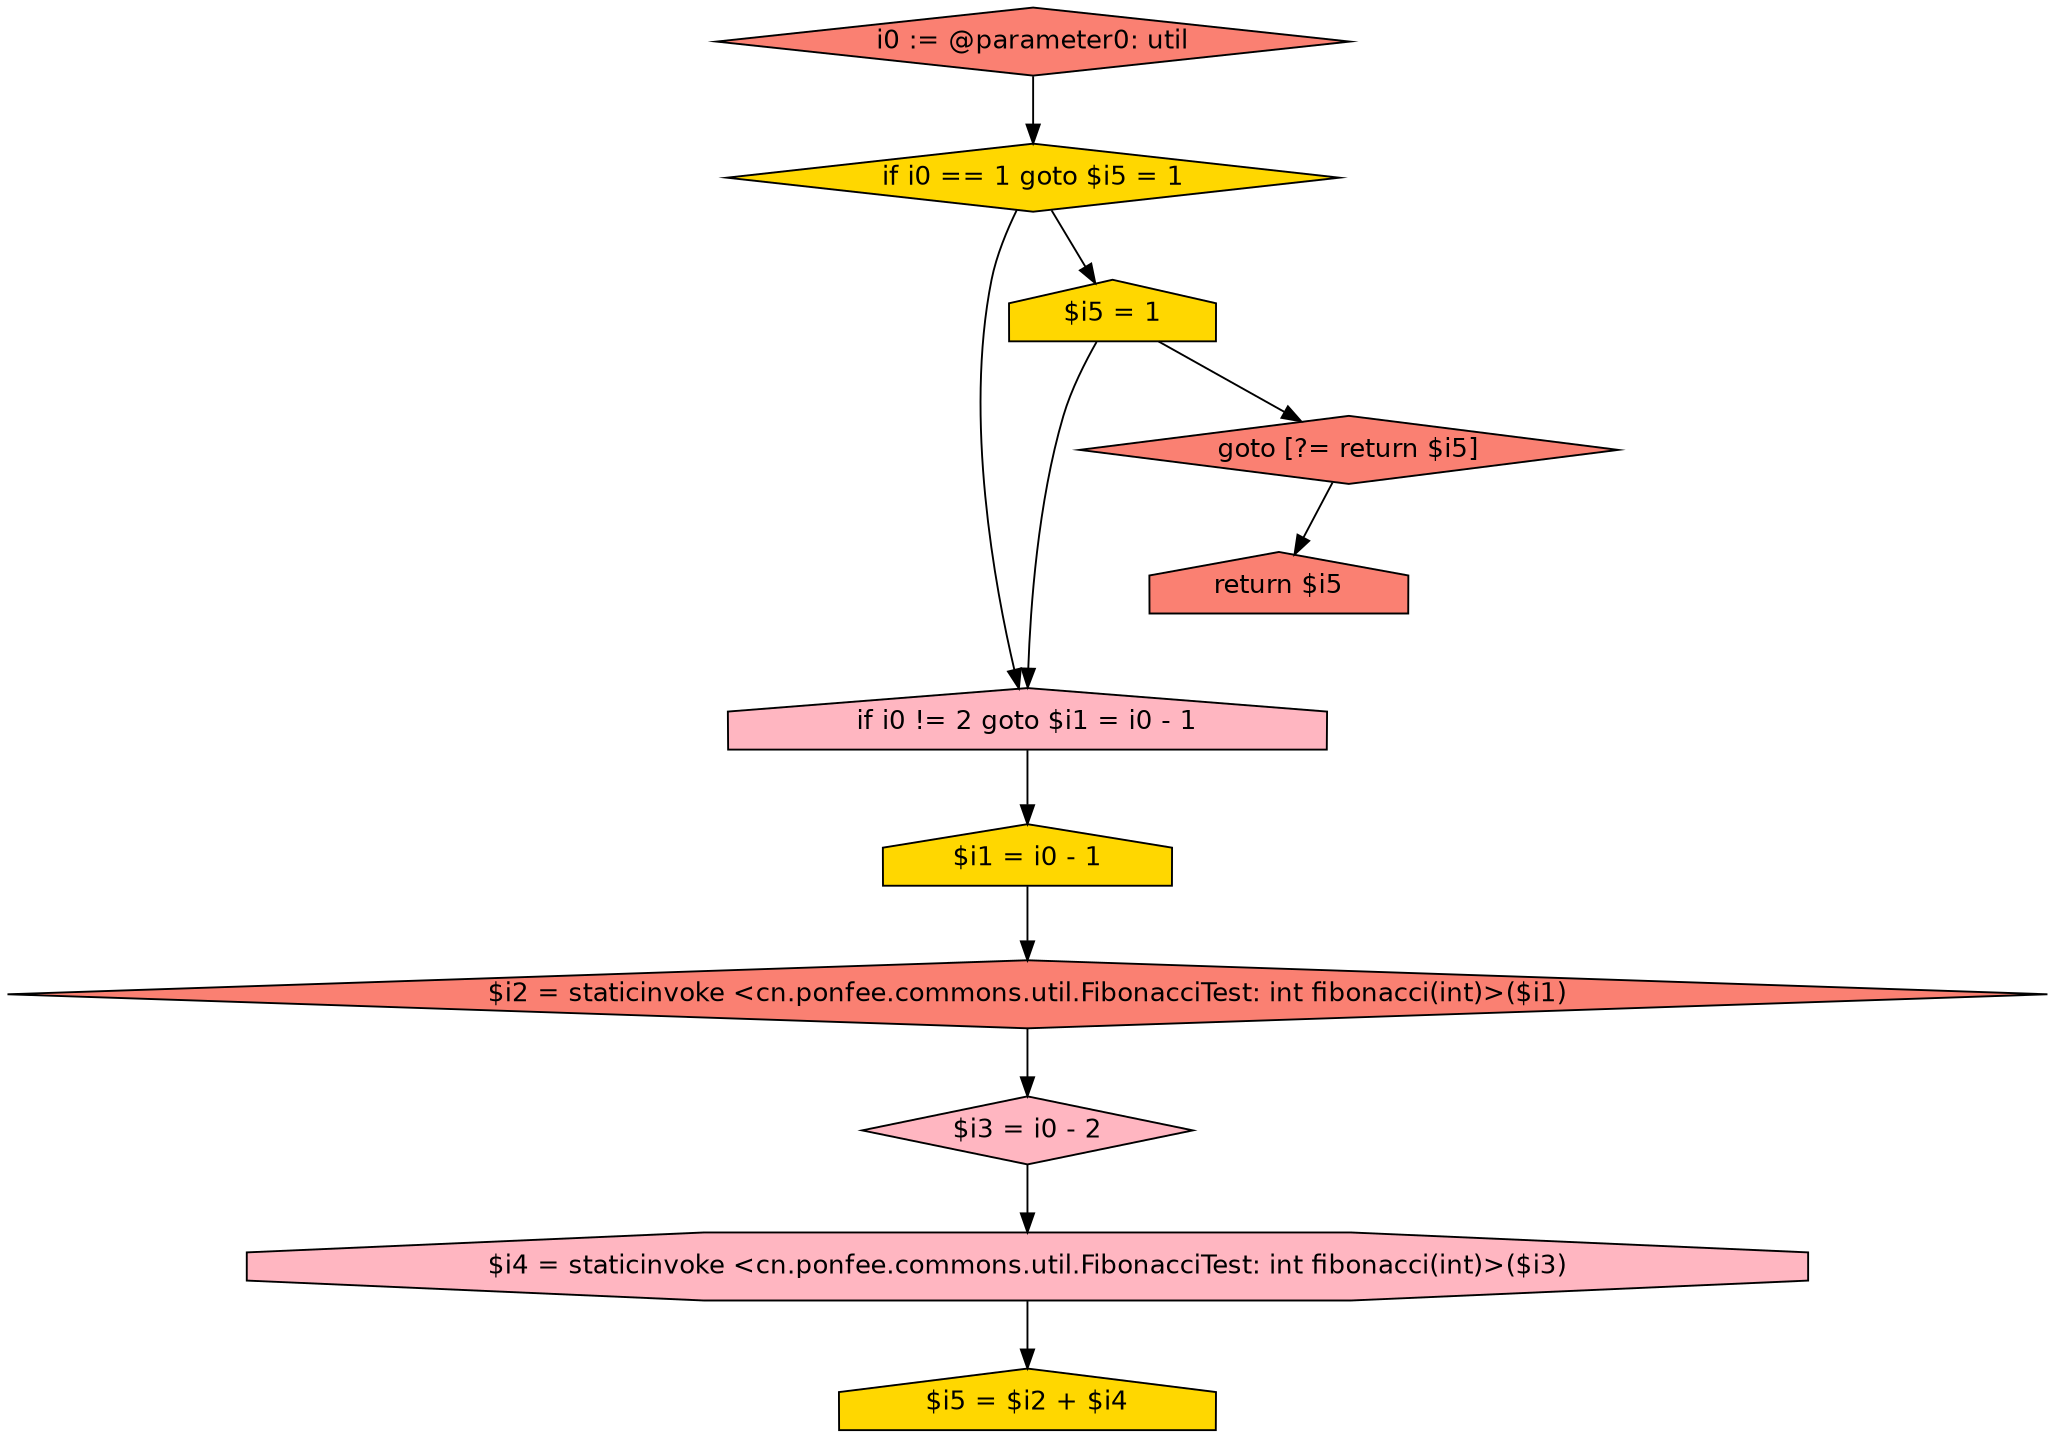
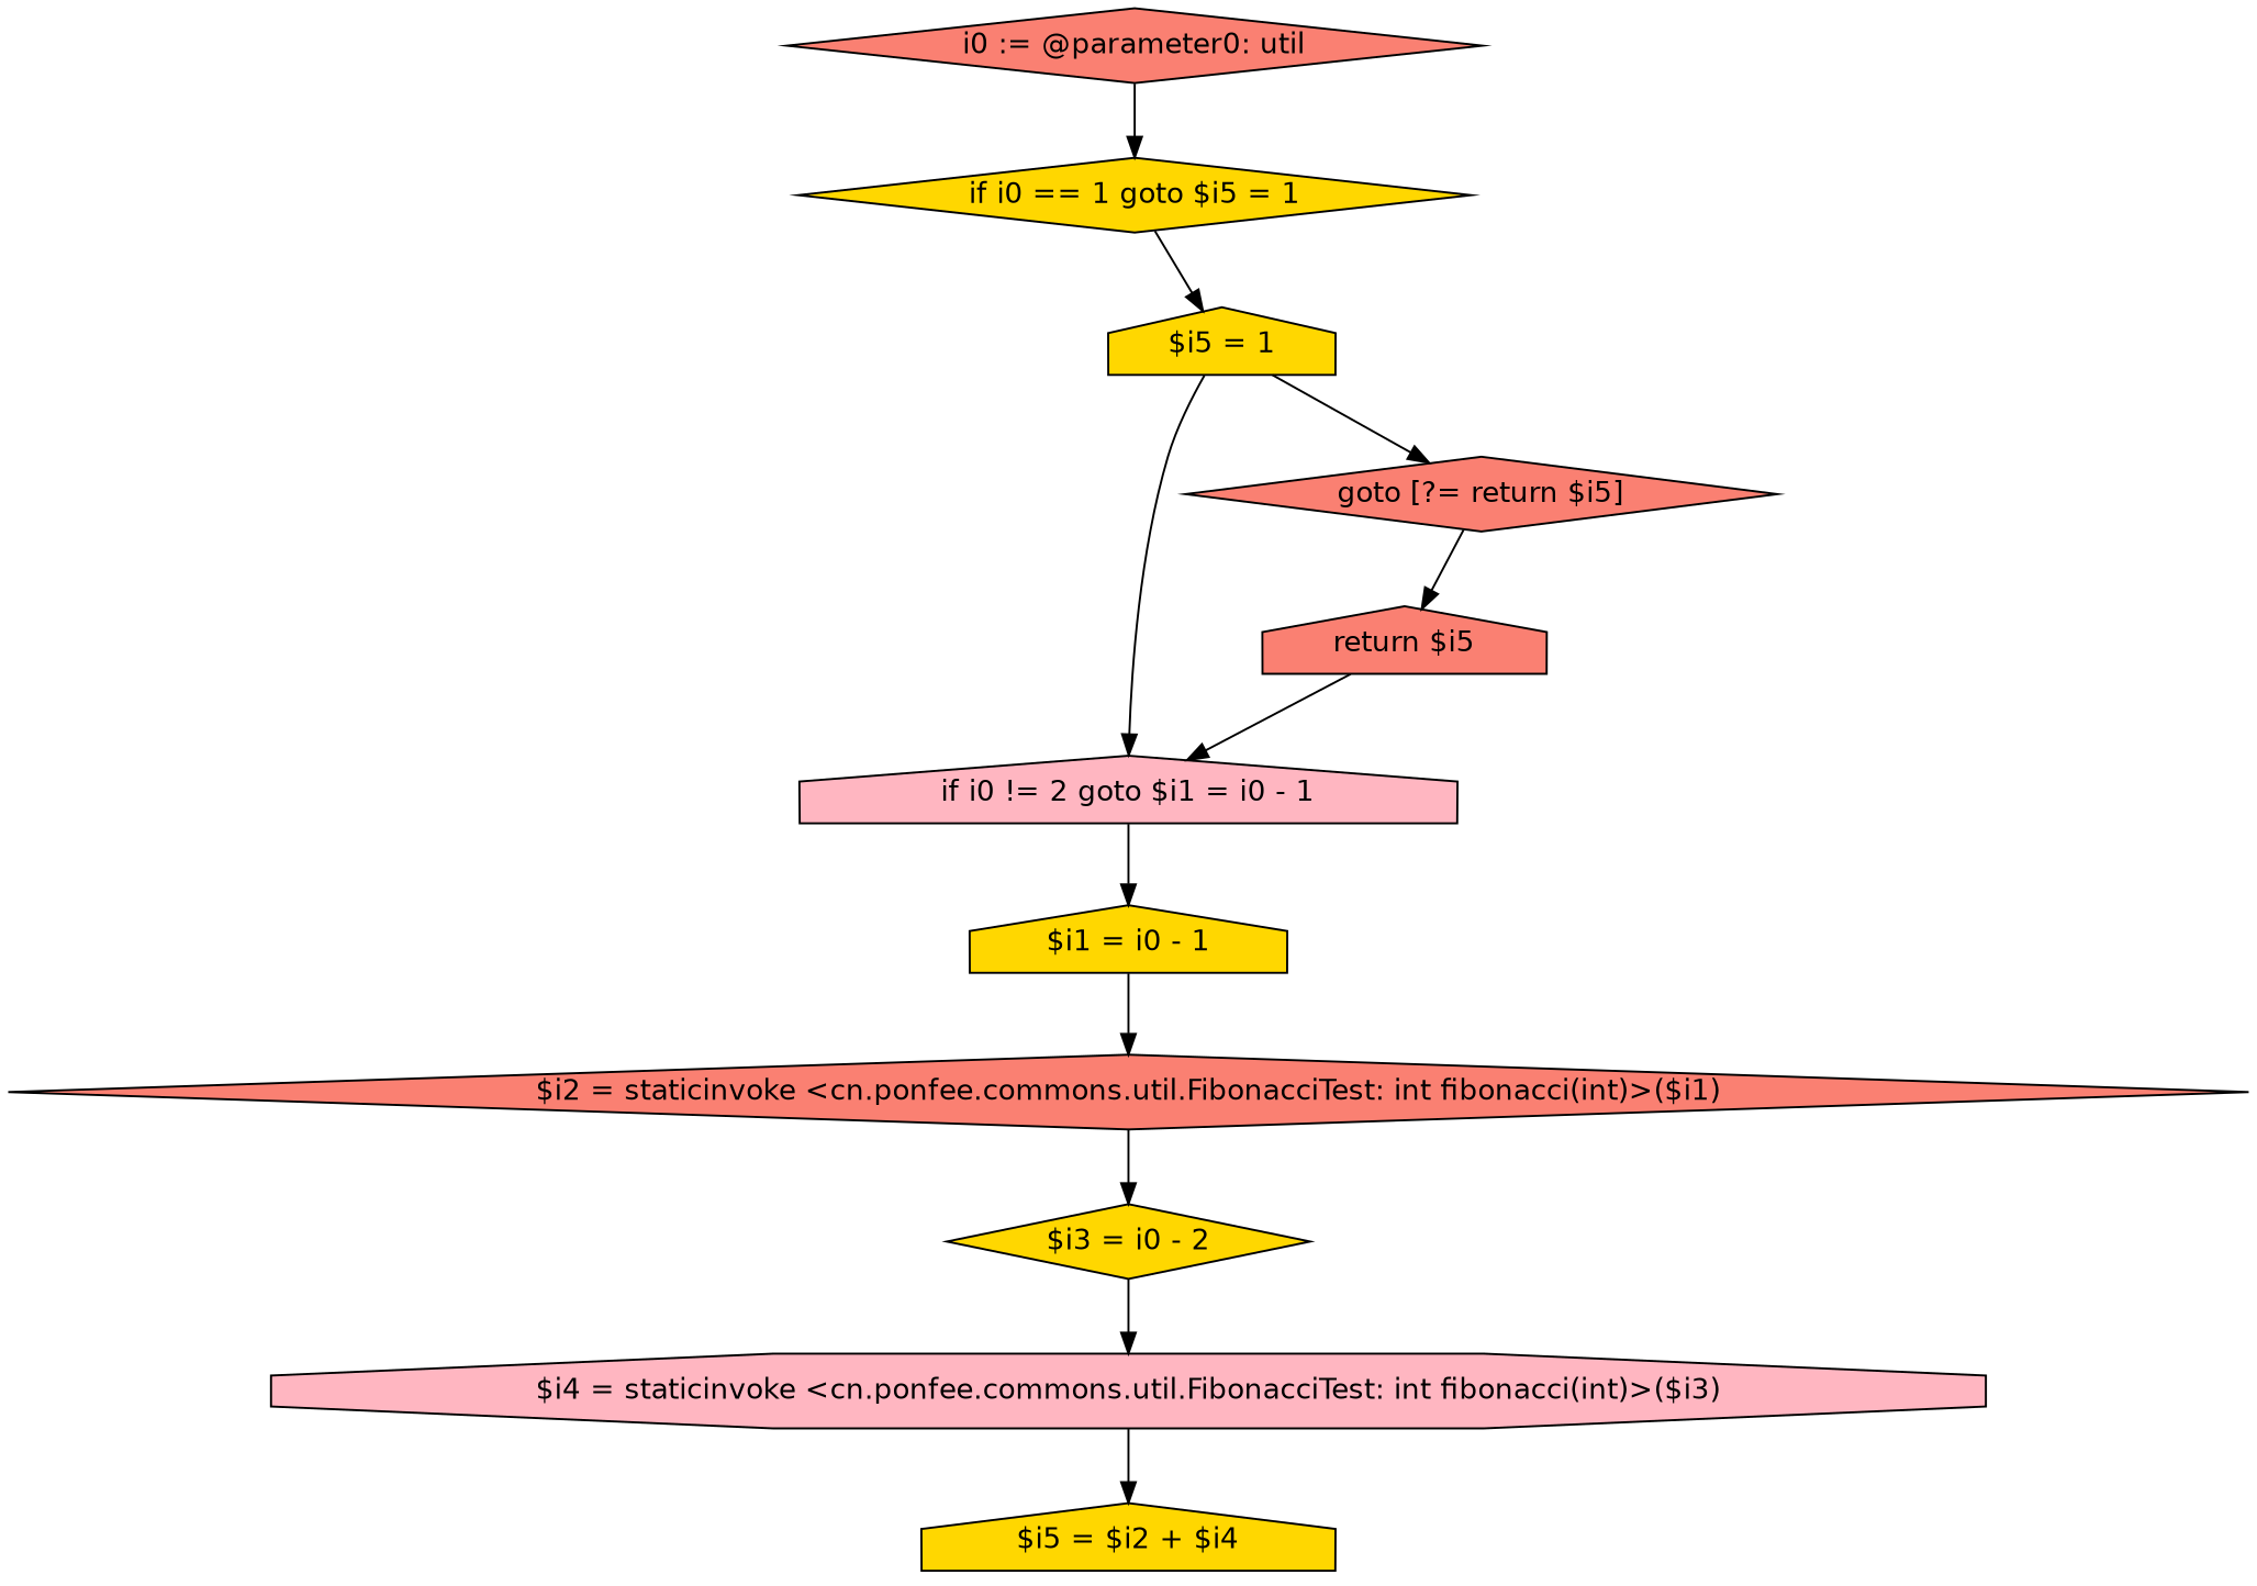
  digraph {
    fontname="DejaVu Sans"
    node [fillcolor=gold fontname="DejaVu Sans" shape=diamond style=filled]
    edge [fontname="DejaVu Sans"]
    n1 [fillcolor=salmon label="i0 := @parameter0: util"]
    "if i0 == 1 goto $i5 = 1"
    "if i0 != 2 goto $i1 = i0 - 1" [fillcolor=lightpink shape=house]
    "$i5 = 1" [shape=house]
    "$i1 = i0 - 1" [shape=house]
    "goto [?= return $i5]" [fillcolor=salmon]
    "$i2 = staticinvoke <cn.ponfee.commons.util.FibonacciTest: int fibonacci(int)>($i1)" [fillcolor=salmon]
    "return $i5" [fillcolor=salmon shape=house]
-   "$i3 = i0 - 2" [fillcolor=lightpink]
+   "$i3 = i0 - 2"
    "$i4 = staticinvoke <cn.ponfee.commons.util.FibonacciTest: int fibonacci(int)>($i3)" [fillcolor=lightpink shape=octagon]
    "$i5 = $i2 + $i4" [shape=house]
    n1 -> "if i0 == 1 goto $i5 = 1"
-   "if i0 == 1 goto $i5 = 1" -> "if i0 != 2 goto $i1 = i0 - 1"
+   "return $i5" -> "if i0 != 2 goto $i1 = i0 - 1"
    "if i0 == 1 goto $i5 = 1" -> "$i5 = 1"
    "if i0 != 2 goto $i1 = i0 - 1" -> "$i1 = i0 - 1"
    "$i5 = 1" -> "if i0 != 2 goto $i1 = i0 - 1"
    "$i5 = 1" -> "goto [?= return $i5]"
    "$i1 = i0 - 1" -> "$i2 = staticinvoke <cn.ponfee.commons.util.FibonacciTest: int fibonacci(int)>($i1)"
    "goto [?= return $i5]" -> "return $i5"
    "$i2 = staticinvoke <cn.ponfee.commons.util.FibonacciTest: int fibonacci(int)>($i1)" -> "$i3 = i0 - 2"
    "$i3 = i0 - 2" -> "$i4 = staticinvoke <cn.ponfee.commons.util.FibonacciTest: int fibonacci(int)>($i3)"
    "$i4 = staticinvoke <cn.ponfee.commons.util.FibonacciTest: int fibonacci(int)>($i3)" -> "$i5 = $i2 + $i4"
  }
